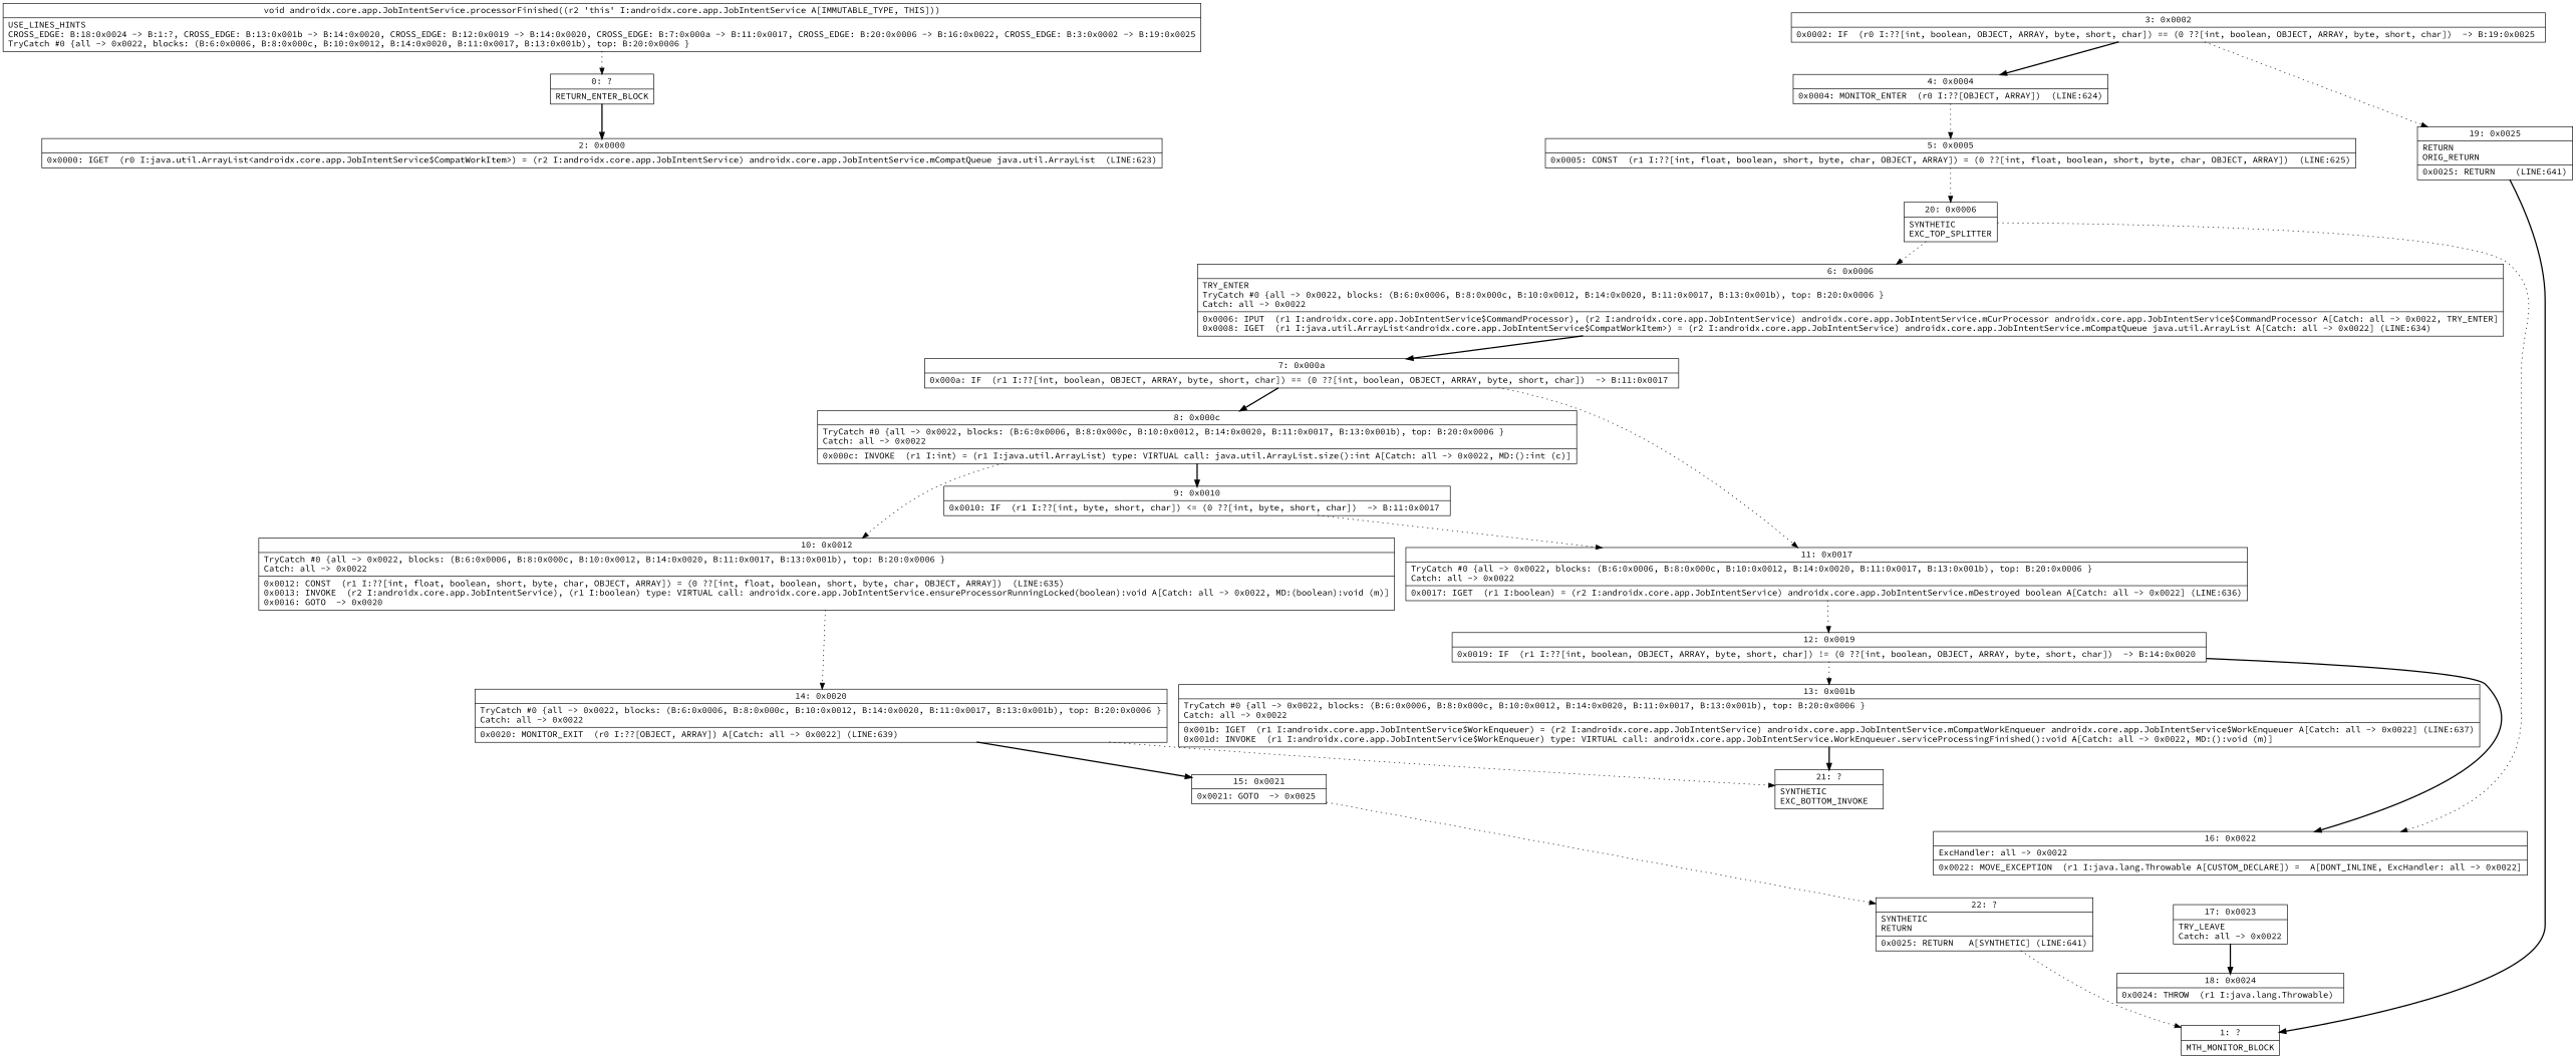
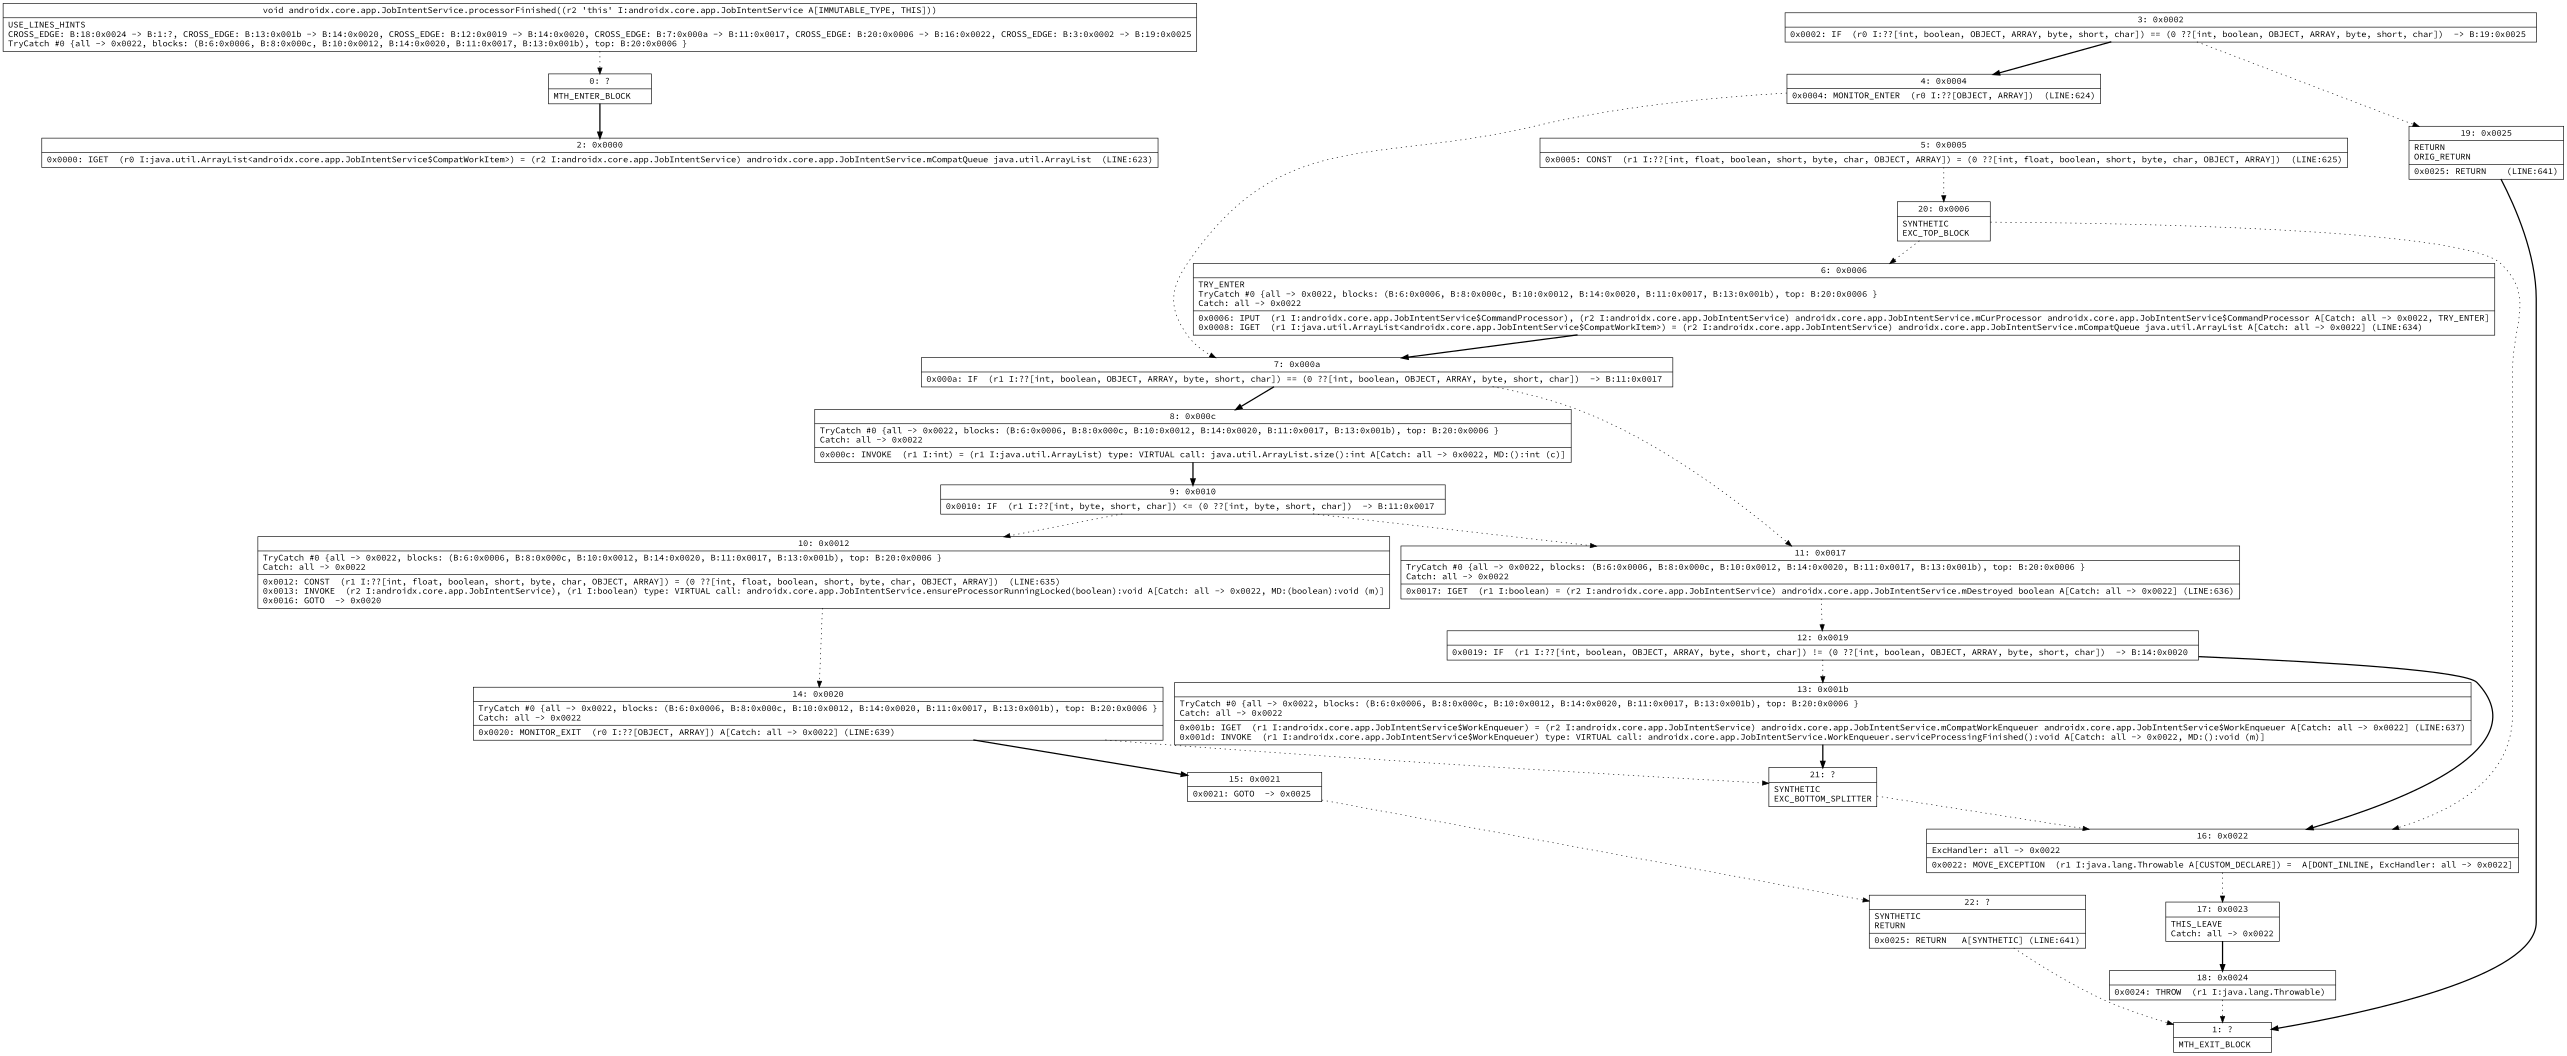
  digraph {
    fontname="Source Code Pro"
    node [fontname="Source Code Pro" shape=record]
    edge [fontname="Source Code Pro" style=dotted]
-   n1 [label="{0\:\ ?|RETURN_ENTER_BLOCK\l}"]
+   n1 [label="{0\:\ ?|MTH_ENTER_BLOCK\l}"]
    n2 [label="{2\:\ 0x0000|0x0000: IGET  (r0 I:java.util.ArrayList\<androidx.core.app.JobIntentService$CompatWorkItem\>) = (r2 I:androidx.core.app.JobIntentService) androidx.core.app.JobIntentService.mCompatQueue java.util.ArrayList  (LINE:623)\l}"]
    n3 [label="{3\:\ 0x0002|0x0002: IF  (r0 I:??[int, boolean, OBJECT, ARRAY, byte, short, char]) == (0 ??[int, boolean, OBJECT, ARRAY, byte, short, char])  \-\> B:19:0x0025 \l}"]
    n4 [label="{4\:\ 0x0004|0x0004: MONITOR_ENTER  (r0 I:??[OBJECT, ARRAY])  (LINE:624)\l}"]
    n5 [label="{19\:\ 0x0025|RETURN\lORIG_RETURN\l|0x0025: RETURN    (LINE:641)\l}"]
    n6 [label="{5\:\ 0x0005|0x0005: CONST  (r1 I:??[int, float, boolean, short, byte, char, OBJECT, ARRAY]) = (0 ??[int, float, boolean, short, byte, char, OBJECT, ARRAY])  (LINE:625)\l}"]
-   n7 [label="{1\:\ ?|MTH_MONITOR_BLOCK\l}"]
-   n8 [label="{20\:\ 0x0006|SYNTHETIC\lEXC_TOP_SPLITTER\l}"]
+   n7 [label="{1\:\ ?|MTH_EXIT_BLOCK\l}"]
+   n8 [label="{20\:\ 0x0006|SYNTHETIC\lEXC_TOP_BLOCK\l}"]
    n9 [label="{6\:\ 0x0006|TRY_ENTER\lTryCatch #0 \{all \-\> 0x0022, blocks: (B:6:0x0006, B:8:0x000c, B:10:0x0012, B:14:0x0020, B:11:0x0017, B:13:0x001b), top: B:20:0x0006 \}\lCatch: all \-\> 0x0022\l|0x0006: IPUT  (r1 I:androidx.core.app.JobIntentService$CommandProcessor), (r2 I:androidx.core.app.JobIntentService) androidx.core.app.JobIntentService.mCurProcessor androidx.core.app.JobIntentService$CommandProcessor A[Catch: all \-\> 0x0022, TRY_ENTER]\l0x0008: IGET  (r1 I:java.util.ArrayList\<androidx.core.app.JobIntentService$CompatWorkItem\>) = (r2 I:androidx.core.app.JobIntentService) androidx.core.app.JobIntentService.mCompatQueue java.util.ArrayList A[Catch: all \-\> 0x0022] (LINE:634)\l}"]
    n10 [label="{16\:\ 0x0022|ExcHandler: all \-\> 0x0022\l|0x0022: MOVE_EXCEPTION  (r1 I:java.lang.Throwable A[CUSTOM_DECLARE]) =  A[DONT_INLINE, ExcHandler: all \-\> 0x0022]\l}"]
    n11 [label="{7\:\ 0x000a|0x000a: IF  (r1 I:??[int, boolean, OBJECT, ARRAY, byte, short, char]) == (0 ??[int, boolean, OBJECT, ARRAY, byte, short, char])  \-\> B:11:0x0017 \l}"]
-   n12 [label="{17\:\ 0x0023|TRY_LEAVE\lCatch: all \-\> 0x0022\l}"]
+   n12 [label="{17\:\ 0x0023|THIS_LEAVE\lCatch: all \-\> 0x0022\l}"]
    n13 [label="{8\:\ 0x000c|TryCatch #0 \{all \-\> 0x0022, blocks: (B:6:0x0006, B:8:0x000c, B:10:0x0012, B:14:0x0020, B:11:0x0017, B:13:0x001b), top: B:20:0x0006 \}\lCatch: all \-\> 0x0022\l|0x000c: INVOKE  (r1 I:int) = (r1 I:java.util.ArrayList) type: VIRTUAL call: java.util.ArrayList.size():int A[Catch: all \-\> 0x0022, MD:():int (c)]\l}"]
    n14 [label="{11\:\ 0x0017|TryCatch #0 \{all \-\> 0x0022, blocks: (B:6:0x0006, B:8:0x000c, B:10:0x0012, B:14:0x0020, B:11:0x0017, B:13:0x001b), top: B:20:0x0006 \}\lCatch: all \-\> 0x0022\l|0x0017: IGET  (r1 I:boolean) = (r2 I:androidx.core.app.JobIntentService) androidx.core.app.JobIntentService.mDestroyed boolean A[Catch: all \-\> 0x0022] (LINE:636)\l}"]
    n15 [label="{9\:\ 0x0010|0x0010: IF  (r1 I:??[int, byte, short, char]) \<= (0 ??[int, byte, short, char])  \-\> B:11:0x0017 \l}"]
    n16 [label="{12\:\ 0x0019|0x0019: IF  (r1 I:??[int, boolean, OBJECT, ARRAY, byte, short, char]) != (0 ??[int, boolean, OBJECT, ARRAY, byte, short, char])  \-\> B:14:0x0020 \l}"]
    n17 [label="{10\:\ 0x0012|TryCatch #0 \{all \-\> 0x0022, blocks: (B:6:0x0006, B:8:0x000c, B:10:0x0012, B:14:0x0020, B:11:0x0017, B:13:0x001b), top: B:20:0x0006 \}\lCatch: all \-\> 0x0022\l|0x0012: CONST  (r1 I:??[int, float, boolean, short, byte, char, OBJECT, ARRAY]) = (0 ??[int, float, boolean, short, byte, char, OBJECT, ARRAY])  (LINE:635)\l0x0013: INVOKE  (r2 I:androidx.core.app.JobIntentService), (r1 I:boolean) type: VIRTUAL call: androidx.core.app.JobIntentService.ensureProcessorRunningLocked(boolean):void A[Catch: all \-\> 0x0022, MD:(boolean):void (m)]\l0x0016: GOTO  \-\> 0x0020 \l}"]
    n18 [label="{14\:\ 0x0020|TryCatch #0 \{all \-\> 0x0022, blocks: (B:6:0x0006, B:8:0x000c, B:10:0x0012, B:14:0x0020, B:11:0x0017, B:13:0x001b), top: B:20:0x0006 \}\lCatch: all \-\> 0x0022\l|0x0020: MONITOR_EXIT  (r0 I:??[OBJECT, ARRAY]) A[Catch: all \-\> 0x0022] (LINE:639)\l}"]
    n19 [label="{15\:\ 0x0021|0x0021: GOTO  \-\> 0x0025 \l}"]
-   n20 [label="{21\:\ ?|SYNTHETIC\lEXC_BOTTOM_INVOKE\l}"]
+   n20 [label="{21\:\ ?|SYNTHETIC\lEXC_BOTTOM_SPLITTER\l}"]
    n21 [label="{22\:\ ?|SYNTHETIC\lRETURN\l|0x0025: RETURN   A[SYNTHETIC] (LINE:641)\l}"]
    n22 [label="{13\:\ 0x001b|TryCatch #0 \{all \-\> 0x0022, blocks: (B:6:0x0006, B:8:0x000c, B:10:0x0012, B:14:0x0020, B:11:0x0017, B:13:0x001b), top: B:20:0x0006 \}\lCatch: all \-\> 0x0022\l|0x001b: IGET  (r1 I:androidx.core.app.JobIntentService$WorkEnqueuer) = (r2 I:androidx.core.app.JobIntentService) androidx.core.app.JobIntentService.mCompatWorkEnqueuer androidx.core.app.JobIntentService$WorkEnqueuer A[Catch: all \-\> 0x0022] (LINE:637)\l0x001d: INVOKE  (r1 I:androidx.core.app.JobIntentService$WorkEnqueuer) type: VIRTUAL call: androidx.core.app.JobIntentService.WorkEnqueuer.serviceProcessingFinished():void A[Catch: all \-\> 0x0022, MD:():void (m)]\l}"]
    n23 [label="{18\:\ 0x0024|0x0024: THROW  (r1 I:java.lang.Throwable) \l}"]
    n24 [label="{void androidx.core.app.JobIntentService.processorFinished((r2 'this' I:androidx.core.app.JobIntentService A[IMMUTABLE_TYPE, THIS]))  | USE_LINES_HINTS\lCROSS_EDGE: B:18:0x0024 \-\> B:1:?, CROSS_EDGE: B:13:0x001b \-\> B:14:0x0020, CROSS_EDGE: B:12:0x0019 \-\> B:14:0x0020, CROSS_EDGE: B:7:0x000a \-\> B:11:0x0017, CROSS_EDGE: B:20:0x0006 \-\> B:16:0x0022, CROSS_EDGE: B:3:0x0002 \-\> B:19:0x0025\lTryCatch #0 \{all \-\> 0x0022, blocks: (B:6:0x0006, B:8:0x000c, B:10:0x0012, B:14:0x0020, B:11:0x0017, B:13:0x001b), top: B:20:0x0006 \}\l}"]
    n1 -> n2 [style=bold]
    n3 -> n4 [style=bold]
    n3 -> n5
-   n4 -> n6
+   n4 -> n11
    n5 -> n7 [style=bold]
    n6 -> n8
    n8 -> n9
    n8 -> n10
    n9 -> n11 [style=bold]
+   n10 -> n12
    n11 -> n13 [style=bold]
    n11 -> n14
    n12 -> n23 [style=bold]
    n13 -> n15 [style=bold]
    n14 -> n16
    n15 -> n14
-   n13 -> n17
+   n15 -> n17
    n16 -> n10 [style=bold]
    n16 -> n22
    n17 -> n18
    n18 -> n19 [style=bold]
    n18 -> n20
    n19 -> n21
+   n20 -> n10
    n21 -> n7
    n22 -> n20 [style=bold]
+   n23 -> n7
    n24 -> n1
  }
